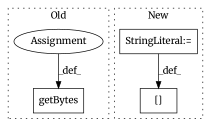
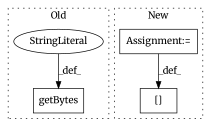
  digraph {
    fontname=Merriweather
    node [fontname=Merriweather shape=box]
    edge [fontname=Merriweather]
    n1 [a=32 l=10 label=getBytes s=2829]
-   n2 [a=45 l=64 label=Assignment s=2764 shape=ellipse]
+   n2 [a=45 l=64 label=StringLiteral s=2764 shape=ellipse]
    n3 [a=2 l="5,1" label="[]" s="2953,2965"]
-   n4 [a=7 l=1 label="StringLiteral:=" s=2966]
+   n4 [a=7 l=1 label="Assignment:=" s=2966]
    subgraph cluster_1 {
      label=Old
      style=dotted
      n1
      n2
    }
    subgraph cluster_2 {
      label=New
      style=dotted
      n3
      n4
    }
    n2 -> n1 [label=_def_]
    n4 -> n3 [label=_def_]
  }
